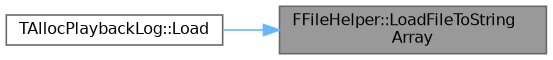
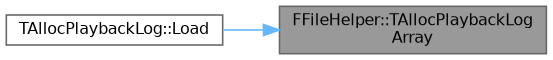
  digraph {
    rankdir=RL
    node [fontname=Helvetica fontsize=10 shape=box style=filled]
-   n1 [color=gray40 fillcolor=grey60 fontcolor=black height=0.2 label="FFileHelper::LoadFileToString\lArray" width=0.4]
+   n1 [color=gray40 fillcolor=grey60 fontcolor=black height=0.2 label="FFileHelper::TAllocPlaybackLog\lArray" width=0.4]
    n2 [color=grey40 fillcolor=white height=0.2 label="TAllocPlaybackLog::Load" width=0.4]
    n1 -> n2 [color=steelblue1 dir=back fontname=Helvetica fontsize=10 labelfontname=Helvetica labelfontsize=10 style=solid]
  }
